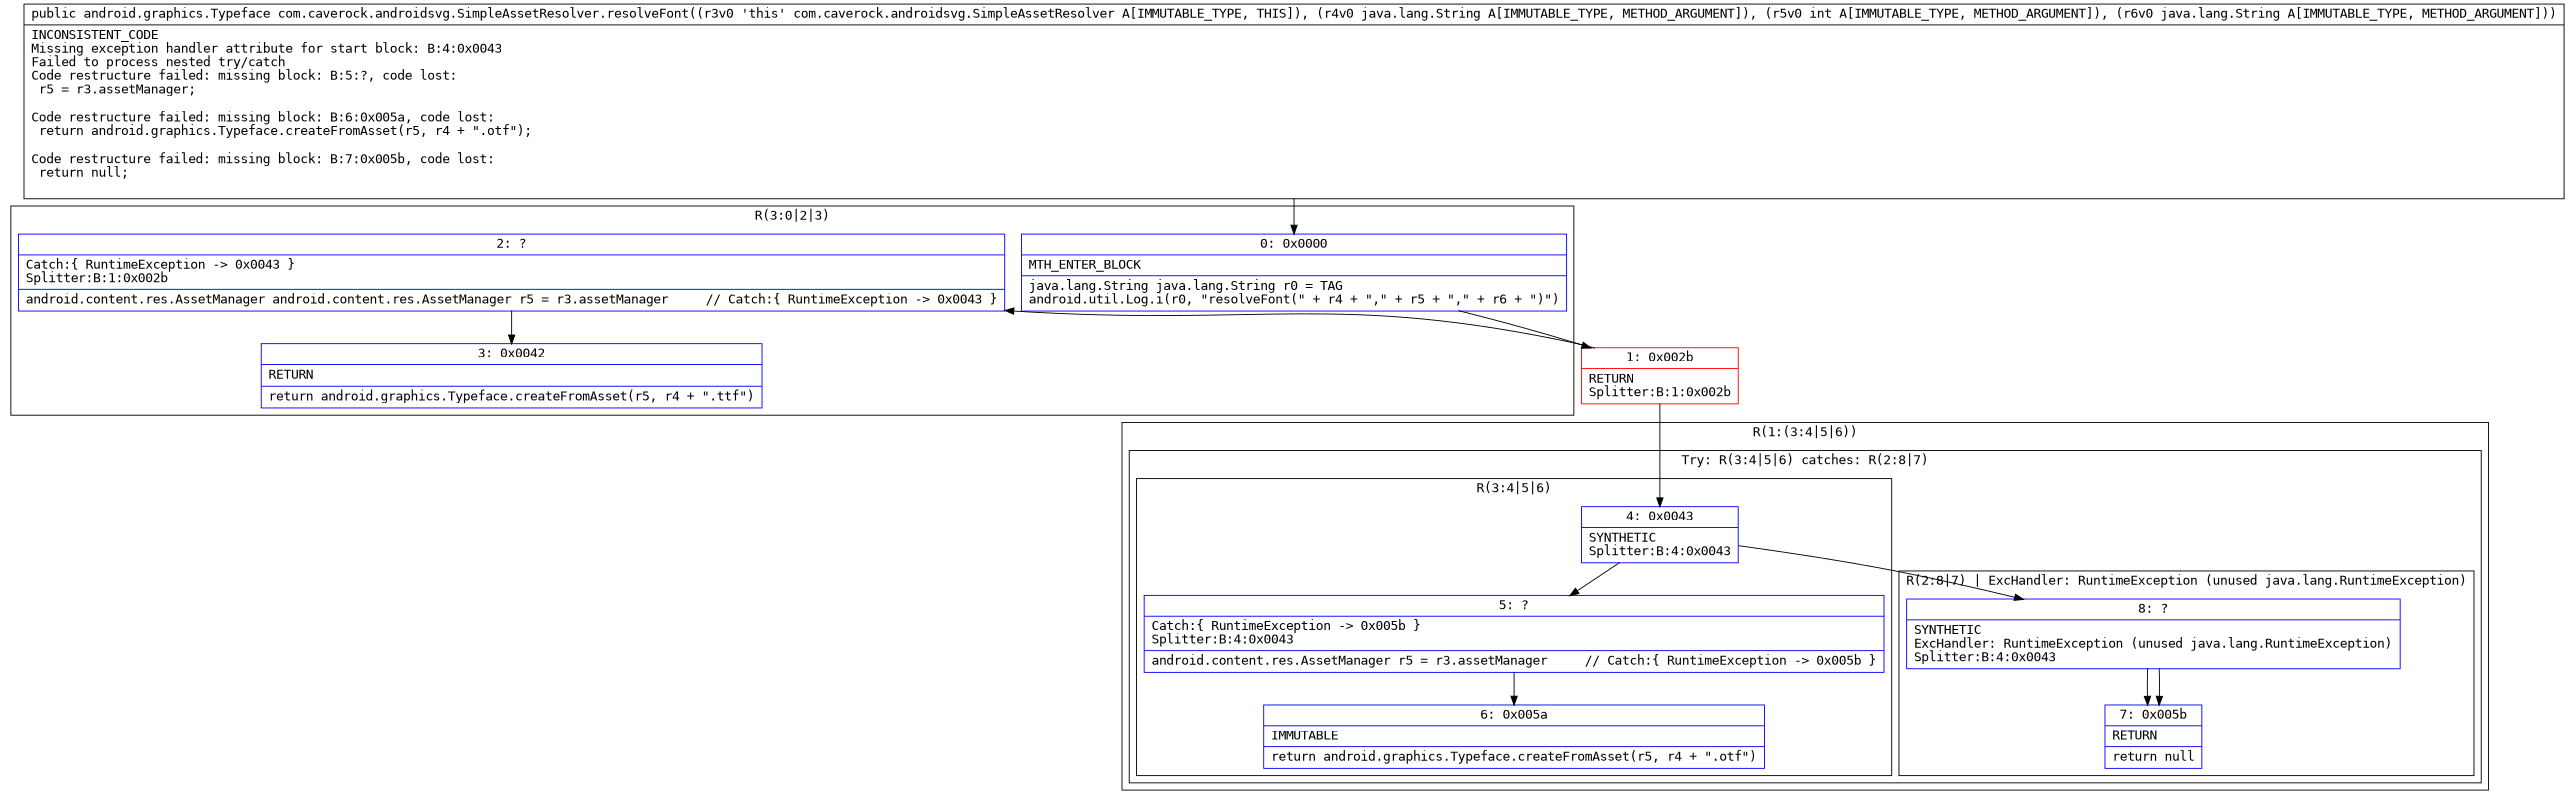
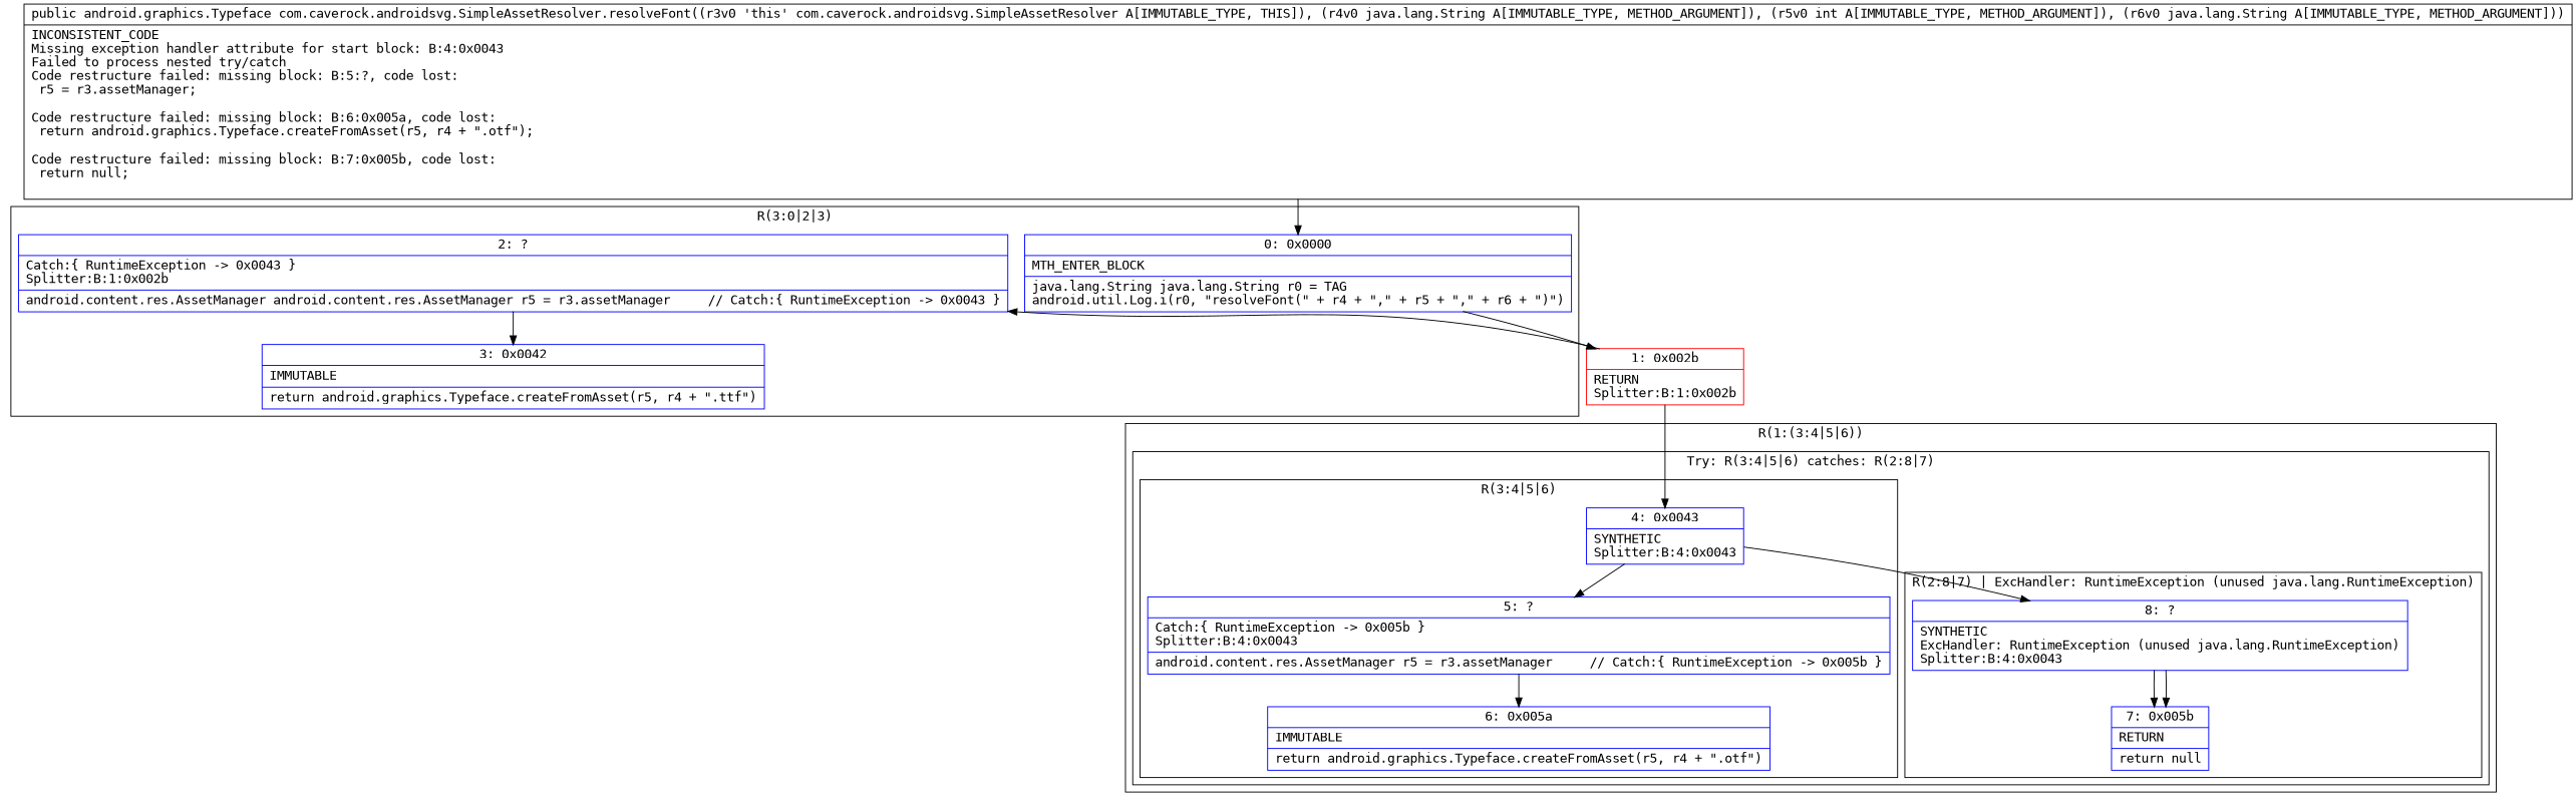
  digraph {
    fontname="DejaVu Sans Mono"
    node [color=blue fontname="DejaVu Sans Mono" shape=record]
    edge [fontname="DejaVu Sans Mono"]
    n1 [label="{0\:\ 0x0000|MTH_ENTER_BLOCK\l|java.lang.String java.lang.String r0 = TAG\landroid.util.Log.i(r0, \"resolveFont(\" + r4 + \",\" + r5 + \",\" + r6 + \")\")\l}"]
    n2 [label="{2\:\ ?|Catch:\{ RuntimeException \-\> 0x0043 \}\lSplitter:B:1:0x002b\l|android.content.res.AssetManager android.content.res.AssetManager r5 = r3.assetManager     \/\/ Catch:\{ RuntimeException \-\> 0x0043 \}\l}"]
-   n3 [label="{3\:\ 0x0042|RETURN\l|return android.graphics.Typeface.createFromAsset(r5, r4 + \".ttf\")\l}"]
+   n3 [label="{3\:\ 0x0042|IMMUTABLE\l|return android.graphics.Typeface.createFromAsset(r5, r4 + \".ttf\")\l}"]
    n4 [label="{4\:\ 0x0043|SYNTHETIC\lSplitter:B:4:0x0043\l}"]
    n5 [label="{5\:\ ?|Catch:\{ RuntimeException \-\> 0x005b \}\lSplitter:B:4:0x0043\l|android.content.res.AssetManager r5 = r3.assetManager     \/\/ Catch:\{ RuntimeException \-\> 0x005b \}\l}"]
    n6 [label="{6\:\ 0x005a|IMMUTABLE\l|return android.graphics.Typeface.createFromAsset(r5, r4 + \".otf\")\l}"]
    n7 [label="{8\:\ ?|SYNTHETIC\lExcHandler: RuntimeException (unused java.lang.RuntimeException)\lSplitter:B:4:0x0043\l}"]
    n8 [label="{7\:\ 0x005b|RETURN\l|return null\l}"]
    n9 [color=red label="{1\:\ 0x002b|RETURN\lSplitter:B:1:0x002b\l}"]
    n10 [label="{public android.graphics.Typeface com.caverock.androidsvg.SimpleAssetResolver.resolveFont((r3v0 'this' com.caverock.androidsvg.SimpleAssetResolver A[IMMUTABLE_TYPE, THIS]), (r4v0 java.lang.String A[IMMUTABLE_TYPE, METHOD_ARGUMENT]), (r5v0 int A[IMMUTABLE_TYPE, METHOD_ARGUMENT]), (r6v0 java.lang.String A[IMMUTABLE_TYPE, METHOD_ARGUMENT]))  | INCONSISTENT_CODE\lMissing exception handler attribute for start block: B:4:0x0043\lFailed to process nested try\/catch\lCode restructure failed: missing block: B:5:?, code lost:\l    r5 = r3.assetManager;\l\lCode restructure failed: missing block: B:6:0x005a, code lost:\l    return android.graphics.Typeface.createFromAsset(r5, r4 + \".otf\");\l\lCode restructure failed: missing block: B:7:0x005b, code lost:\l    return null;\l\l}" color=""]
    subgraph cluster_1 {
      label="R(3:0|2|3)"
      n1
      n2
      n3
    }
    subgraph cluster_2 {
      label="R(1:(3:4|5|6))"
      subgraph cluster_3 {
        label="Try: R(3:4|5|6) catches: R(2:8|7)"
        subgraph cluster_4 {
          label="R(3:4|5|6)"
          n4
          n5
          n6
        }
        subgraph cluster_5 {
          label="R(2:8|7) | ExcHandler: RuntimeException (unused java.lang.RuntimeException)\l"
          n7
          n8
        }
      }
    }
    subgraph cluster_6 {
      label="R(2:8|7) | ExcHandler: RuntimeException (unused java.lang.RuntimeException)\l"
    }
    n1 -> n9
    n2 -> n3
    n4 -> n5
    n4 -> n7
    n5 -> n6
    n7 -> n8
    n7 -> n8
    n9 -> n2
    n9 -> n4
    n10 -> n1
  }
